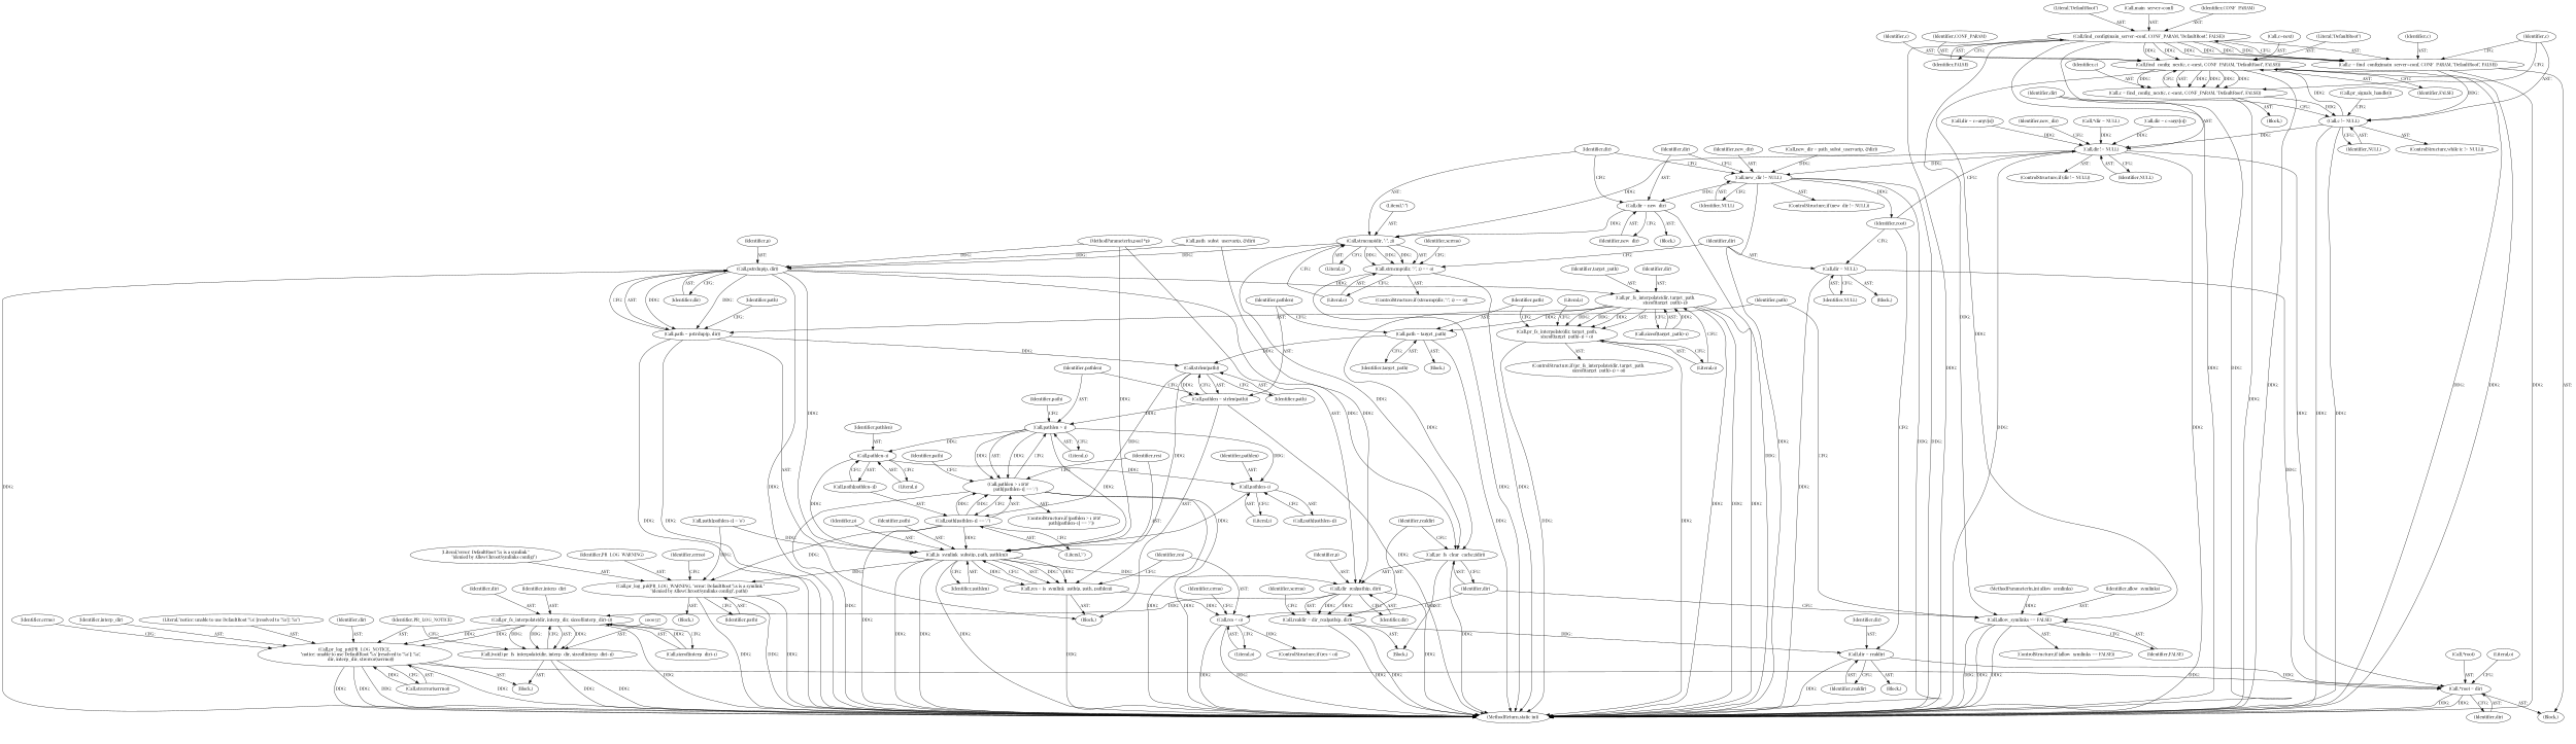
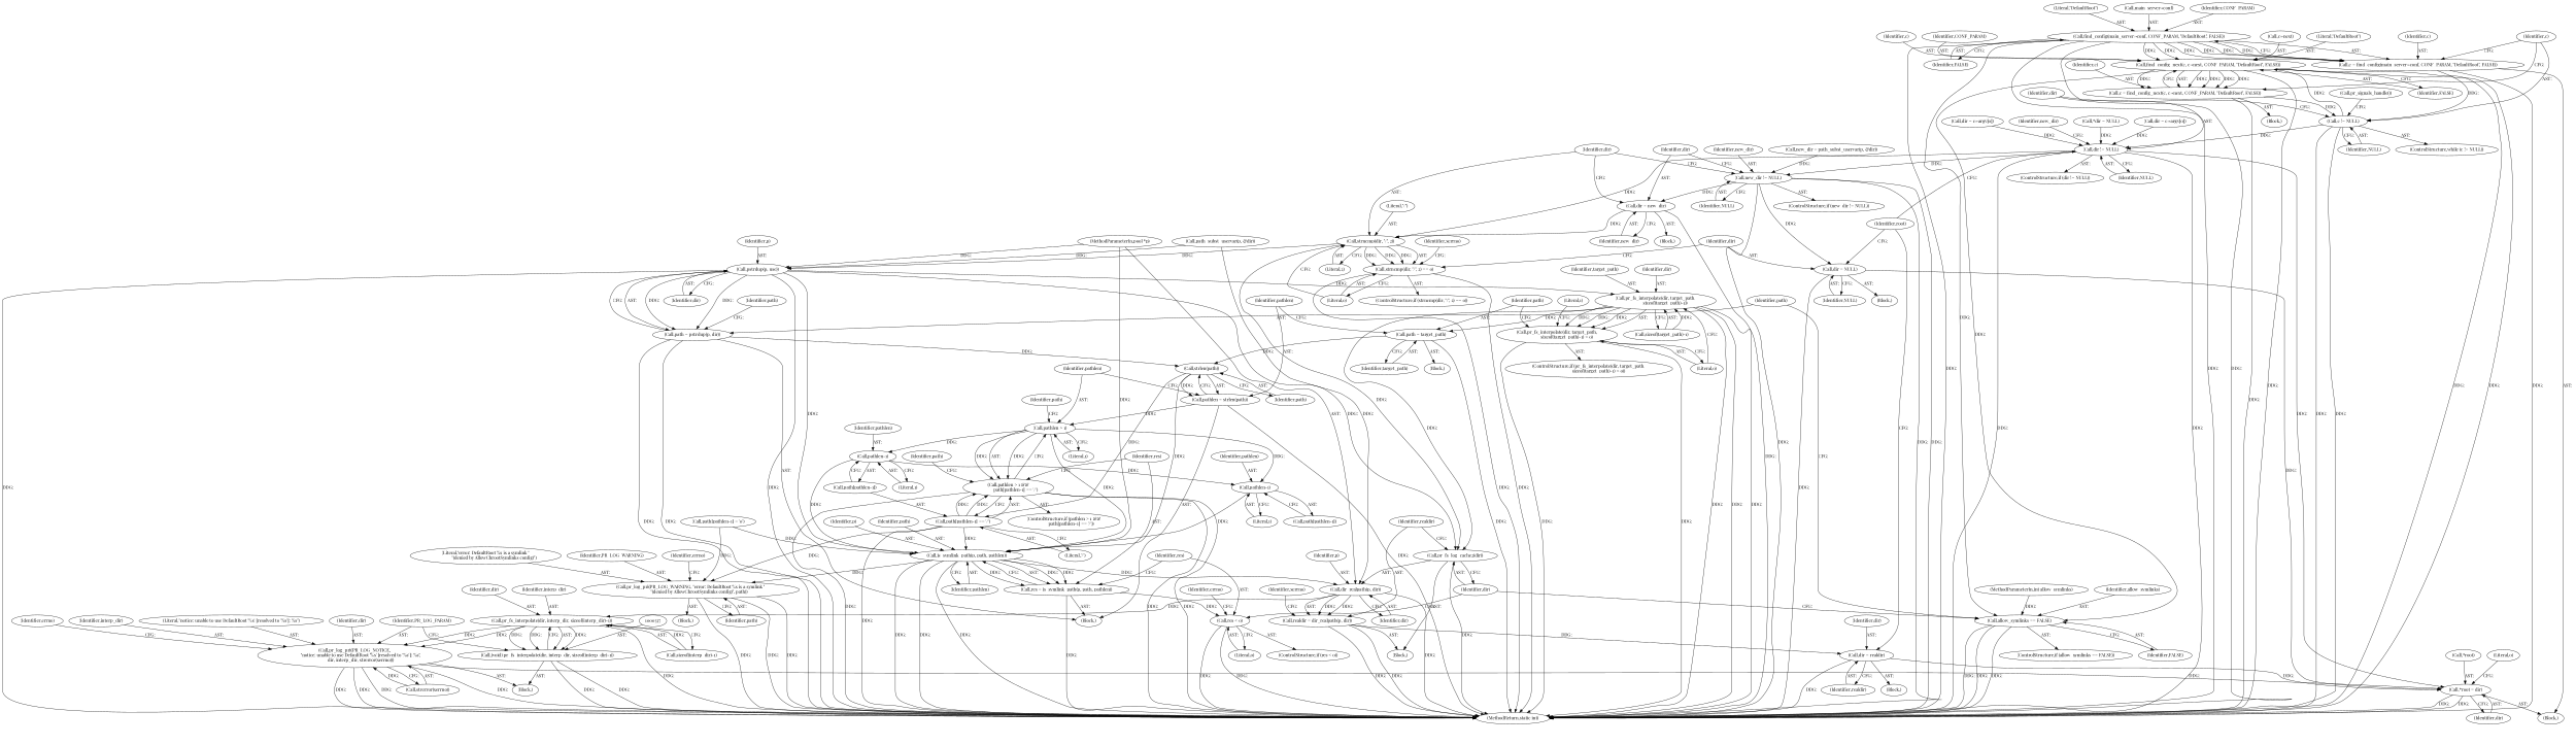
  digraph {
    fontname="Playfair Display"
    node [fontname="Playfair Display"]
    edge [fontname="Playfair Display"]
    n1 [label="(Call,find_config_next(c, c->next, CONF_PARAM, \"DefaultRoot\", FALSE))"]
    n2 [label="(Call,c = find_config_next(c, c->next, CONF_PARAM, \"DefaultRoot\", FALSE))"]
    n3 [label="(Call,allow_symlinks == FALSE)"]
    n4 [label="(Identifier,FALSE)"]
    n5 [label="(MethodReturn,static int)"]
    n6 [label="(Call,c != NULL)"]
    n7 [label="(Block,)"]
    n8 [label="(Identifier,FALSE)"]
    n9 [label="(ControlStructure,if (allow_symlinks == FALSE))"]
    n10 [label="(Call,dir != NULL)"]
    n11 [label="(ControlStructure,while (c != NULL))"]
    n12 [label="(Identifier,NULL)"]
    n13 [label="(Call,new_dir != NULL)"]
    n14 [label="(Call,strncmp(dir, \"/\", 2))"]
    n15 [label="(Call,*root = dir)"]
    n16 [label="(ControlStructure,if (dir != NULL))"]
    n17 [label="(Identifier,NULL)"]
    n18 [label="(Call,find_config(main_server->conf, CONF_PARAM, \"DefaultRoot\", FALSE))"]
    n19 [label="(Call,c = find_config(main_server->conf, CONF_PARAM, \"DefaultRoot\", FALSE))"]
    n20 [label="(Identifier,FALSE)"]
    n21 [label="(Block,)"]
    n22 [label="(Call,dir = new_dir)"]
    n23 [label="(Call,dir = NULL)"]
    n24 [label="(Identifier,NULL)"]
    n25 [label="(ControlStructure,if (new_dir != NULL))"]
    n26 [label="(Call,strncmp(dir, \"/\", 2) == 0)"]
-   n27 [label="(Call,pstrdup(p, dir))"]
-   n28 [label="(Call,pr_fs_clear_cache2(dir))"]
+   n27 [label="(Call,pstrdup(p, use))"]
+   n28 [label="(Call,pr_fs_log_cache2(dir))"]
    n29 [label="(Literal,2)"]
    n30 [label="(Identifier,dir)"]
    n31 [label="(Identifier,new_dir)"]
    n32 [label="(Block,)"]
    n33 [label="(Identifier,NULL)"]
    n34 [label="(Block,)"]
    n35 [label="(ControlStructure,if (strncmp(dir, \"/\", 2) == 0))"]
    n36 [label="(Literal,0)"]
    n37 [label="(Call,path = pstrdup(p, dir))"]
-   n38 [label="(Call,is_symlink_subst(p, path, pathlen))"]
+   n38 [label="(Call,is_symlink_path(p, path, pathlen))"]
    n39 [label="(Call,pr_fs_interpolate(dir, target_path,\n                sizeof(target_path)-1))"]
    n40 [label="(Identifier,dir)"]
    n41 [label="(Call,dir_realpath(p, dir))"]
    n42 [label="(Block,)"]
    n43 [label="(Identifier,dir)"]
    n44 [label="(Call,strlen(path))"]
    n45 [label="(Block,)"]
    n46 [label="(Call,res = is_symlink_path(p, path, pathlen))"]
    n47 [label="(Call,pr_log_pri(PR_LOG_WARNING, \"error: DefaultRoot %s is a symlink \"\n              \"(denied by AllowChrootSymlinks config)\", path))"]
    n48 [label="(Identifier,pathlen)"]
    n49 [label="(Call,pr_fs_interpolate(dir, target_path,\n                sizeof(target_path)-1) < 0)"]
    n50 [label="(Call,path = target_path)"]
    n51 [label="(Call,sizeof(target_path)-1)"]
    n52 [label="(Call,pathlen = strlen(path))"]
    n53 [label="(Call,path[pathlen-1] == '/')"]
    n54 [label="(Identifier,path)"]
    n55 [label="(Call,pathlen > 1)"]
    n56 [label="(Call,pathlen > 1 &&\n            path[pathlen-1] == '/')"]
    n57 [label="(Literal,'/')"]
    n58 [label="(Call,pathlen-1)"]
    n59 [label="(Call,pathlen-1)"]
    n60 [label="(Literal,1)"]
    n61 [label="(ControlStructure,if (pathlen > 1 &&\n            path[pathlen-1] == '/'))"]
    n62 [label="(Literal,1)"]
    n63 [label="(Call,path[pathlen-1])"]
    n64 [label="(Literal,1)"]
    n65 [label="(Call,path[pathlen-1])"]
    n66 [label="(Call,res < 0)"]
    n67 [label="(Block,)"]
    n68 [label="(Identifier,path)"]
    n69 [label="(Call,realdir = dir_realpath(p, dir))"]
    n70 [label="(Call,pr_fs_interpolate(dir, interp_dir, sizeof(interp_dir)-1))"]
    n71 [label="(Identifier,dir)"]
    n72 [label="(ControlStructure,if (res < 0))"]
    n73 [label="(Literal,0)"]
    n74 [label="(Call,dir = realdir)"]
    n75 [label="(Call,(void) pr_fs_interpolate(dir, interp_dir, sizeof(interp_dir)-1))"]
    n76 [label="(Call,pr_log_pri(PR_LOG_NOTICE,\n          \"notice: unable to use DefaultRoot '%s' [resolved to '%s']: %s\",\n          dir, interp_dir, strerror(xerrno)))"]
    n77 [label="(Call,sizeof(interp_dir)-1)"]
    n78 [label="(Block,)"]
    n79 [label="(Identifier,realdir)"]
    n80 [label="(Block,)"]
    n81 [label="(Call,strerror(xerrno))"]
    n82 [label="(Literal,0)"]
    n83 [label="(ControlStructure,if (pr_fs_interpolate(dir, target_path,\n                sizeof(target_path)-1) < 0))"]
    n84 [label="(Identifier,target_path)"]
    n85 [label="(Block,)"]
    n86 [label="(Identifier,dir)"]
    n87 [label="(Call,pr_signals_handle())"]
    n88 [label="(Literal,1)"]
    n89 [label="(Identifier,root)"]
    n90 [label="(Call,new_dir = path_subst_uservar(p, &dir))"]
    n91 [label="(Identifier,path)"]
    n92 [label="(Identifier,dir)"]
    n93 [label="(Literal,\"DefaultRoot\")"]
    n94 [label="(Identifier,PR_LOG_WARNING)"]
    n95 [label="(Call,c->next)"]
    n96 [label="(Identifier,errno)"]
    n97 [label="(Identifier,pathlen)"]
    n98 [label="(Identifier,new_dir)"]
    n99 [label="(Identifier,c)"]
    n100 [label="(Literal,\"DefaultRoot\")"]
    n101 [label="(Identifier,c)"]
    n102 [label="(Identifier,dir)"]
    n103 [label="(Identifier,dir)"]
    n104 [label="(Call,*dir = NULL)"]
    n105 [label="(Call,main_server->conf)"]
    n106 [label="(Identifier,res)"]
    n107 [label="(Identifier,p)"]
    n108 [label="(Identifier,xerrno)"]
    n109 [label="(Identifier,path)"]
    n110 [label="(Call,path_subst_uservar(p, &dir))"]
    n111 [label="(MethodParameterIn,pool *p)"]
    n112 [label="(Identifier,path)"]
    n113 [label="(Identifier,errno)"]
    n114 [label="(Identifier,dir)"]
    n115 [label="(Identifier,pathlen)"]
    n116 [label="(Identifier,path)"]
    n117 [label="(Literal,\"error: DefaultRoot %s is a symlink \"\n              \"(denied by AllowChrootSymlinks config)\")"]
    n118 [label="(Identifier,new_dir)"]
    n119 [label="(Call,dir = c->argv[0])"]
    n120 [label="(Identifier,realdir)"]
    n121 [label="(MethodParameterIn,int allow_symlinks)"]
    n122 [label="(Identifier,CONF_PARAM)"]
    n123 [label="(Identifier,target_path)"]
    n124 [label="(Identifier,c)"]
-   n125 [label="(Identifier,PR_LOG_NOTICE)"]
+   n125 [label="(Identifier,PR_LOG_PARAM)"]
    n126 [label="(Call,dir = c->argv[0])"]
    n127 [label="(Identifier,interp_dir)"]
    n128 [label="(Identifier,res)"]
    n129 [label="(Identifier,pathlen)"]
    n130 [label="(Identifier,xerrno)"]
    n131 [label="(Literal,\"notice: unable to use DefaultRoot '%s' [resolved to '%s']: %s\")"]
    n132 [label="(Identifier,p)"]
    n133 [label="(Identifier,path)"]
    n134 [label="(Identifier,path)"]
    n135 [label="(Identifier,dir)"]
    n136 [label="(Identifier,dir)"]
    n137 [label="(Identifier,dir)"]
    n138 [label="(Identifier,c)"]
    n139 [label="(Identifier,CONF_PARAM)"]
    n140 [label="(Literal,\"/\")"]
    n141 [label="(Call,*root)"]
    n142 [label="(Identifier,allow_symlinks)"]
    n143 [label="(Identifier,interp_dir)"]
    n144 [label="(Identifier,p)"]
    n145 [label="(Literal,0)"]
    n146 [label="(Call,path[pathlen-1] = '\0')"]
    n147 [label="(Identifier,errno)"]
    n148 [label="(Identifier,pathlen)"]
    1000337
    n1 -> n2 [label="AST: "]
    n1 -> n2 [label="DDG: "]
    n1 -> n2 [label="DDG: "]
    n1 -> n2 [label="DDG: "]
    n1 -> n2 [label="DDG: "]
    n1 -> n2 [label="DDG: "]
    n1 -> n3 [label="DDG: "]
    n1 -> n4 [label="CFG: "]
    n1 -> n5 [label="DDG: "]
    n1 -> n5 [label="DDG: "]
    n1 -> n5 [label="DDG: "]
    n2 -> n1 [label="CFG: "]
    n2 -> n5 [label="DDG: "]
    n2 -> n6 [label="DDG: "]
    n2 -> n7 [label="AST: "]
    n3 -> n5 [label="DDG: "]
    n3 -> n5 [label="DDG: "]
    n3 -> n5 [label="DDG: "]
    n3 -> n8 [label="CFG: "]
    n3 -> n9 [label="AST: "]
    n4 -> n1 [label="AST: "]
    n6 -> n1 [label="DDG: "]
    n6 -> n5 [label="DDG: "]
    n6 -> n5 [label="DDG: "]
    n6 -> n10 [label="DDG: "]
    n6 -> n11 [label="AST: "]
    n6 -> n12 [label="CFG: "]
    n8 -> n3 [label="AST: "]
    n10 -> n5 [label="DDG: "]
    n10 -> n5 [label="DDG: "]
    n10 -> n13 [label="DDG: "]
    n10 -> n14 [label="DDG: "]
    n10 -> n15 [label="DDG: "]
    n10 -> n16 [label="AST: "]
    n10 -> n17 [label="CFG: "]
    n12 -> n6 [label="AST: "]
    n13 -> n5 [label="DDG: "]
    n13 -> n5 [label="DDG: "]
    n13 -> n5 [label="DDG: "]
    n13 -> n22 [label="DDG: "]
-   n13 -> n89 [label="DDG: "]
+   n13 -> n23 [label="DDG: "]
    n13 -> n24 [label="CFG: "]
    n13 -> n25 [label="AST: "]
    n14 -> n26 [label="AST: "]
    n14 -> n26 [label="DDG: "]
    n14 -> n26 [label="DDG: "]
    n14 -> n26 [label="DDG: "]
    n14 -> n27 [label="DDG: "]
    n14 -> n28 [label="DDG: "]
    n14 -> n29 [label="CFG: "]
    n15 -> n5 [label="DDG: "]
    n15 -> n5 [label="DDG: "]
    n15 -> n21 [label="AST: "]
    n15 -> n30 [label="CFG: "]
    n17 -> n10 [label="AST: "]
    n18 -> n1 [label="DDG: "]
    n18 -> n1 [label="DDG: "]
    n18 -> n3 [label="DDG: "]
    n18 -> n5 [label="DDG: "]
    n18 -> n5 [label="DDG: "]
    n18 -> n5 [label="DDG: "]
    n18 -> n19 [label="AST: "]
    n18 -> n19 [label="DDG: "]
    n18 -> n19 [label="DDG: "]
    n18 -> n19 [label="DDG: "]
    n18 -> n19 [label="DDG: "]
    n18 -> n20 [label="CFG: "]
    n19 -> n5 [label="DDG: "]
    n19 -> n6 [label="DDG: "]
    n19 -> n18 [label="CFG: "]
    n19 -> n21 [label="AST: "]
    n20 -> n18 [label="AST: "]
    n22 -> n5 [label="DDG: "]
    n22 -> n14 [label="DDG: "]
    n22 -> n31 [label="CFG: "]
    n22 -> n32 [label="AST: "]
    n23 -> n5 [label="DDG: "]
    n23 -> n15 [label="DDG: "]
    n23 -> n33 [label="CFG: "]
    n23 -> n34 [label="AST: "]
    n24 -> n13 [label="AST: "]
    n26 -> n5 [label="DDG: "]
    n26 -> n5 [label="DDG: "]
    n26 -> n35 [label="AST: "]
    n26 -> n36 [label="CFG: "]
    n27 -> n5 [label="DDG: "]
    n27 -> n5 [label="DDG: "]
    n27 -> n28 [label="DDG: "]
    n27 -> n37 [label="AST: "]
    n27 -> n37 [label="DDG: "]
    n27 -> n37 [label="DDG: "]
    n27 -> n38 [label="DDG: "]
    n27 -> n39 [label="DDG: "]
    n27 -> n40 [label="CFG: "]
    n28 -> n5 [label="DDG: "]
    n28 -> n41 [label="AST: "]
    n28 -> n42 [label="AST: "]
    n28 -> n43 [label="CFG: "]
    n29 -> n14 [label="AST: "]
    n30 -> n15 [label="AST: "]
    n31 -> n22 [label="AST: "]
    n33 -> n23 [label="AST: "]
    n36 -> n14 [label="CFG: "]
    n36 -> n26 [label="AST: "]
    n37 -> n5 [label="DDG: "]
    n37 -> n5 [label="DDG: "]
    n37 -> n27 [label="CFG: "]
    n37 -> n44 [label="DDG: "]
    n37 -> n45 [label="AST: "]
    n38 -> n5 [label="DDG: "]
    n38 -> n5 [label="DDG: "]
    n38 -> n5 [label="DDG: "]
    n38 -> n41 [label="DDG: "]
    n38 -> n46 [label="AST: "]
    n38 -> n46 [label="DDG: "]
    n38 -> n46 [label="DDG: "]
    n38 -> n46 [label="DDG: "]
    n38 -> n47 [label="DDG: "]
    n38 -> n48 [label="CFG: "]
    n39 -> n5 [label="DDG: "]
    n39 -> n5 [label="DDG: "]
    n39 -> n5 [label="DDG: "]
    n39 -> n28 [label="DDG: "]
    n39 -> n49 [label="AST: "]
    n39 -> n49 [label="DDG: "]
    n39 -> n49 [label="DDG: "]
    n39 -> n49 [label="DDG: "]
    n39 -> n50 [label="DDG: "]
    n39 -> n51 [label="CFG: "]
    n40 -> n27 [label="AST: "]
    n41 -> n5 [label="DDG: "]
    n41 -> n69 [label="AST: "]
    n41 -> n69 [label="DDG: "]
    n41 -> n69 [label="DDG: "]
    n41 -> n70 [label="DDG: "]
    n41 -> n71 [label="CFG: "]
    n43 -> n3 [label="CFG: "]
    n43 -> n28 [label="AST: "]
    n43 -> n66 [label="CFG: "]
    n44 -> n38 [label="DDG: "]
    n44 -> n52 [label="AST: "]
    n44 -> n52 [label="DDG: "]
    n44 -> n53 [label="DDG: "]
    n44 -> n54 [label="CFG: "]
    n46 -> n5 [label="DDG: "]
    n46 -> n38 [label="CFG: "]
    n46 -> n45 [label="AST: "]
    n46 -> n66 [label="DDG: "]
    n47 -> n5 [label="DDG: "]
    n47 -> n5 [label="DDG: "]
    n47 -> n5 [label="DDG: "]
    n47 -> n67 [label="AST: "]
    n47 -> n68 [label="CFG: "]
    n48 -> n38 [label="AST: "]
    n49 -> n5 [label="DDG: "]
    n49 -> n5 [label="DDG: "]
    n49 -> n82 [label="CFG: "]
    n49 -> n83 [label="AST: "]
    n50 -> n5 [label="DDG: "]
    n50 -> n44 [label="DDG: "]
    n50 -> n84 [label="CFG: "]
    n50 -> n85 [label="AST: "]
    n51 -> n39 [label="AST: "]
    n51 -> n39 [label="DDG: "]
    n52 -> n5 [label="DDG: "]
    n52 -> n44 [label="CFG: "]
    n52 -> n45 [label="AST: "]
    n52 -> n55 [label="DDG: "]
    n53 -> n5 [label="DDG: "]
    n53 -> n38 [label="DDG: "]
    n53 -> n47 [label="DDG: "]
    n53 -> n56 [label="AST: "]
    n53 -> n56 [label="DDG: "]
    n53 -> n56 [label="DDG: "]
    n53 -> n57 [label="CFG: "]
    n54 -> n44 [label="AST: "]
    n55 -> n38 [label="DDG: "]
    n55 -> n56 [label="AST: "]
    n55 -> n56 [label="DDG: "]
    n55 -> n56 [label="DDG: "]
    n55 -> n58 [label="DDG: "]
    n55 -> n59 [label="DDG: "]
    n55 -> n60 [label="CFG: "]
    n56 -> n5 [label="DDG: "]
    n56 -> n5 [label="DDG: "]
    n56 -> n5 [label="DDG: "]
    n56 -> n53 [label="CFG: "]
    n56 -> n55 [label="CFG: "]
    n56 -> n61 [label="AST: "]
    n57 -> n53 [label="AST: "]
    n58 -> n38 [label="DDG: "]
    n58 -> n59 [label="DDG: "]
    n58 -> n62 [label="CFG: "]
    n58 -> n63 [label="AST: "]
    n59 -> n38 [label="DDG: "]
    n59 -> n64 [label="CFG: "]
    n59 -> n65 [label="AST: "]
    n60 -> n55 [label="AST: "]
    n62 -> n58 [label="AST: "]
    n63 -> n53 [label="AST: "]
    n63 -> n58 [label="CFG: "]
    n64 -> n59 [label="AST: "]
    n65 -> n59 [label="CFG: "]
    n66 -> n5 [label="DDG: "]
    n66 -> n5 [label="DDG: "]
-   n66 -> n72 [label="DDG: "]
+   n66 -> n72 [label="AST: "]
    n66 -> n73 [label="CFG: "]
    n68 -> n47 [label="AST: "]
    n69 -> n5 [label="DDG: "]
    n69 -> n5 [label="DDG: "]
    n69 -> n42 [label="AST: "]
    n69 -> n74 [label="DDG: "]
    n70 -> n5 [label="DDG: "]
    n70 -> n75 [label="AST: "]
    n70 -> n75 [label="DDG: "]
    n70 -> n75 [label="DDG: "]
    n70 -> n75 [label="DDG: "]
    n70 -> n76 [label="DDG: "]
    n70 -> n76 [label="DDG: "]
    n70 -> n77 [label="CFG: "]
    n71 -> n41 [label="AST: "]
    n73 -> n66 [label="AST: "]
    n74 -> n5 [label="DDG: "]
    n74 -> n15 [label="DDG: "]
    n74 -> n78 [label="AST: "]
    n74 -> n79 [label="CFG: "]
    n75 -> n5 [label="DDG: "]
    n75 -> n5 [label="DDG: "]
    n75 -> n70 [label="CFG: "]
    n75 -> n80 [label="AST: "]
    n76 -> n5 [label="DDG: "]
    n76 -> n5 [label="DDG: "]
    n76 -> n5 [label="DDG: "]
    n76 -> n5 [label="DDG: "]
    n76 -> n15 [label="DDG: "]
    n76 -> n80 [label="AST: "]
    n76 -> n81 [label="CFG: "]
    n77 -> n70 [label="AST: "]
    n77 -> n70 [label="DDG: "]
    n79 -> n74 [label="AST: "]
    n81 -> n76 [label="AST: "]
    n81 -> n76 [label="DDG: "]
    n82 -> n39 [label="CFG: "]
    n82 -> n49 [label="AST: "]
    n84 -> n50 [label="AST: "]
    n86 -> n13 [label="CFG: "]
    n86 -> n14 [label="AST: "]
    n86 -> n22 [label="CFG: "]
    n87 -> n6 [label="CFG: "]
    n88 -> n49 [label="CFG: "]
    n89 -> n10 [label="CFG: "]
    n89 -> n23 [label="CFG: "]
    n89 -> n74 [label="CFG: "]
    n90 -> n13 [label="DDG: "]
    n91 -> n55 [label="CFG: "]
    n92 -> n6 [label="CFG: "]
    n92 -> n10 [label="AST: "]
    n93 -> n18 [label="AST: "]
    n94 -> n47 [label="AST: "]
    n95 -> n1 [label="AST: "]
    n96 -> n66 [label="CFG: "]
    n97 -> n52 [label="CFG: "]
    n97 -> n55 [label="AST: "]
    n98 -> n10 [label="CFG: "]
    n99 -> n2 [label="AST: "]
    n100 -> n1 [label="AST: "]
    n101 -> n2 [label="CFG: "]
    n101 -> n6 [label="AST: "]
    n101 -> n19 [label="CFG: "]
    n102 -> n70 [label="AST: "]
    n103 -> n13 [label="CFG: "]
    n103 -> n22 [label="AST: "]
    n104 -> n10 [label="DDG: "]
    n105 -> n18 [label="AST: "]
    n106 -> n46 [label="AST: "]
    n106 -> n56 [label="CFG: "]
    n107 -> n27 [label="AST: "]
    n108 -> n26 [label="CFG: "]
    n109 -> n49 [label="CFG: "]
    n109 -> n50 [label="AST: "]
    n110 -> n27 [label="DDG: "]
    n110 -> n41 [label="DDG: "]
    n111 -> n27 [label="DDG: "]
    n111 -> n38 [label="DDG: "]
    n111 -> n41 [label="AST: "]
    n112 -> n37 [label="CFG: "]
    n113 -> n47 [label="CFG: "]
    n114 -> n74 [label="AST: "]
    n115 -> n59 [label="AST: "]
    n116 -> n3 [label="CFG: "]
    n116 -> n37 [label="AST: "]
    n117 -> n47 [label="AST: "]
    n118 -> n13 [label="AST: "]
    n119 -> n10 [label="DDG: "]
    n120 -> n28 [label="CFG: "]
    n120 -> n69 [label="AST: "]
    n121 -> n3 [label="DDG: "]
    n122 -> n18 [label="AST: "]
    n123 -> n39 [label="AST: "]
    n124 -> n19 [label="AST: "]
    n125 -> n75 [label="CFG: "]
    n125 -> n76 [label="AST: "]
    n126 -> n10 [label="DDG: "]
    n127 -> n76 [label="AST: "]
    n128 -> n46 [label="CFG: "]
    n128 -> n66 [label="AST: "]
    n129 -> n50 [label="CFG: "]
    n129 -> n52 [label="AST: "]
    n130 -> n69 [label="CFG: "]
    n131 -> n76 [label="AST: "]
    n132 -> n38 [label="AST: "]
    n133 -> n38 [label="AST: "]
    n134 -> n56 [label="CFG: "]
    n135 -> n76 [label="AST: "]
    n136 -> n23 [label="AST: "]
    n136 -> n26 [label="CFG: "]
    n137 -> n39 [label="AST: "]
    n138 -> n1 [label="AST: "]
    n139 -> n1 [label="AST: "]
    n140 -> n14 [label="AST: "]
    n141 -> n15 [label="AST: "]
    n142 -> n3 [label="AST: "]
    n143 -> n70 [label="AST: "]
    n144 -> n41 [label="AST: "]
    n145 -> n15 [label="CFG: "]
    n146 -> n38 [label="DDG: "]
    n146 -> n47 [label="DDG: "]
    n147 -> n76 [label="CFG: "]
    n148 -> n58 [label="AST: "]
    1000337 -> n75 [label="AST: "]
  }
